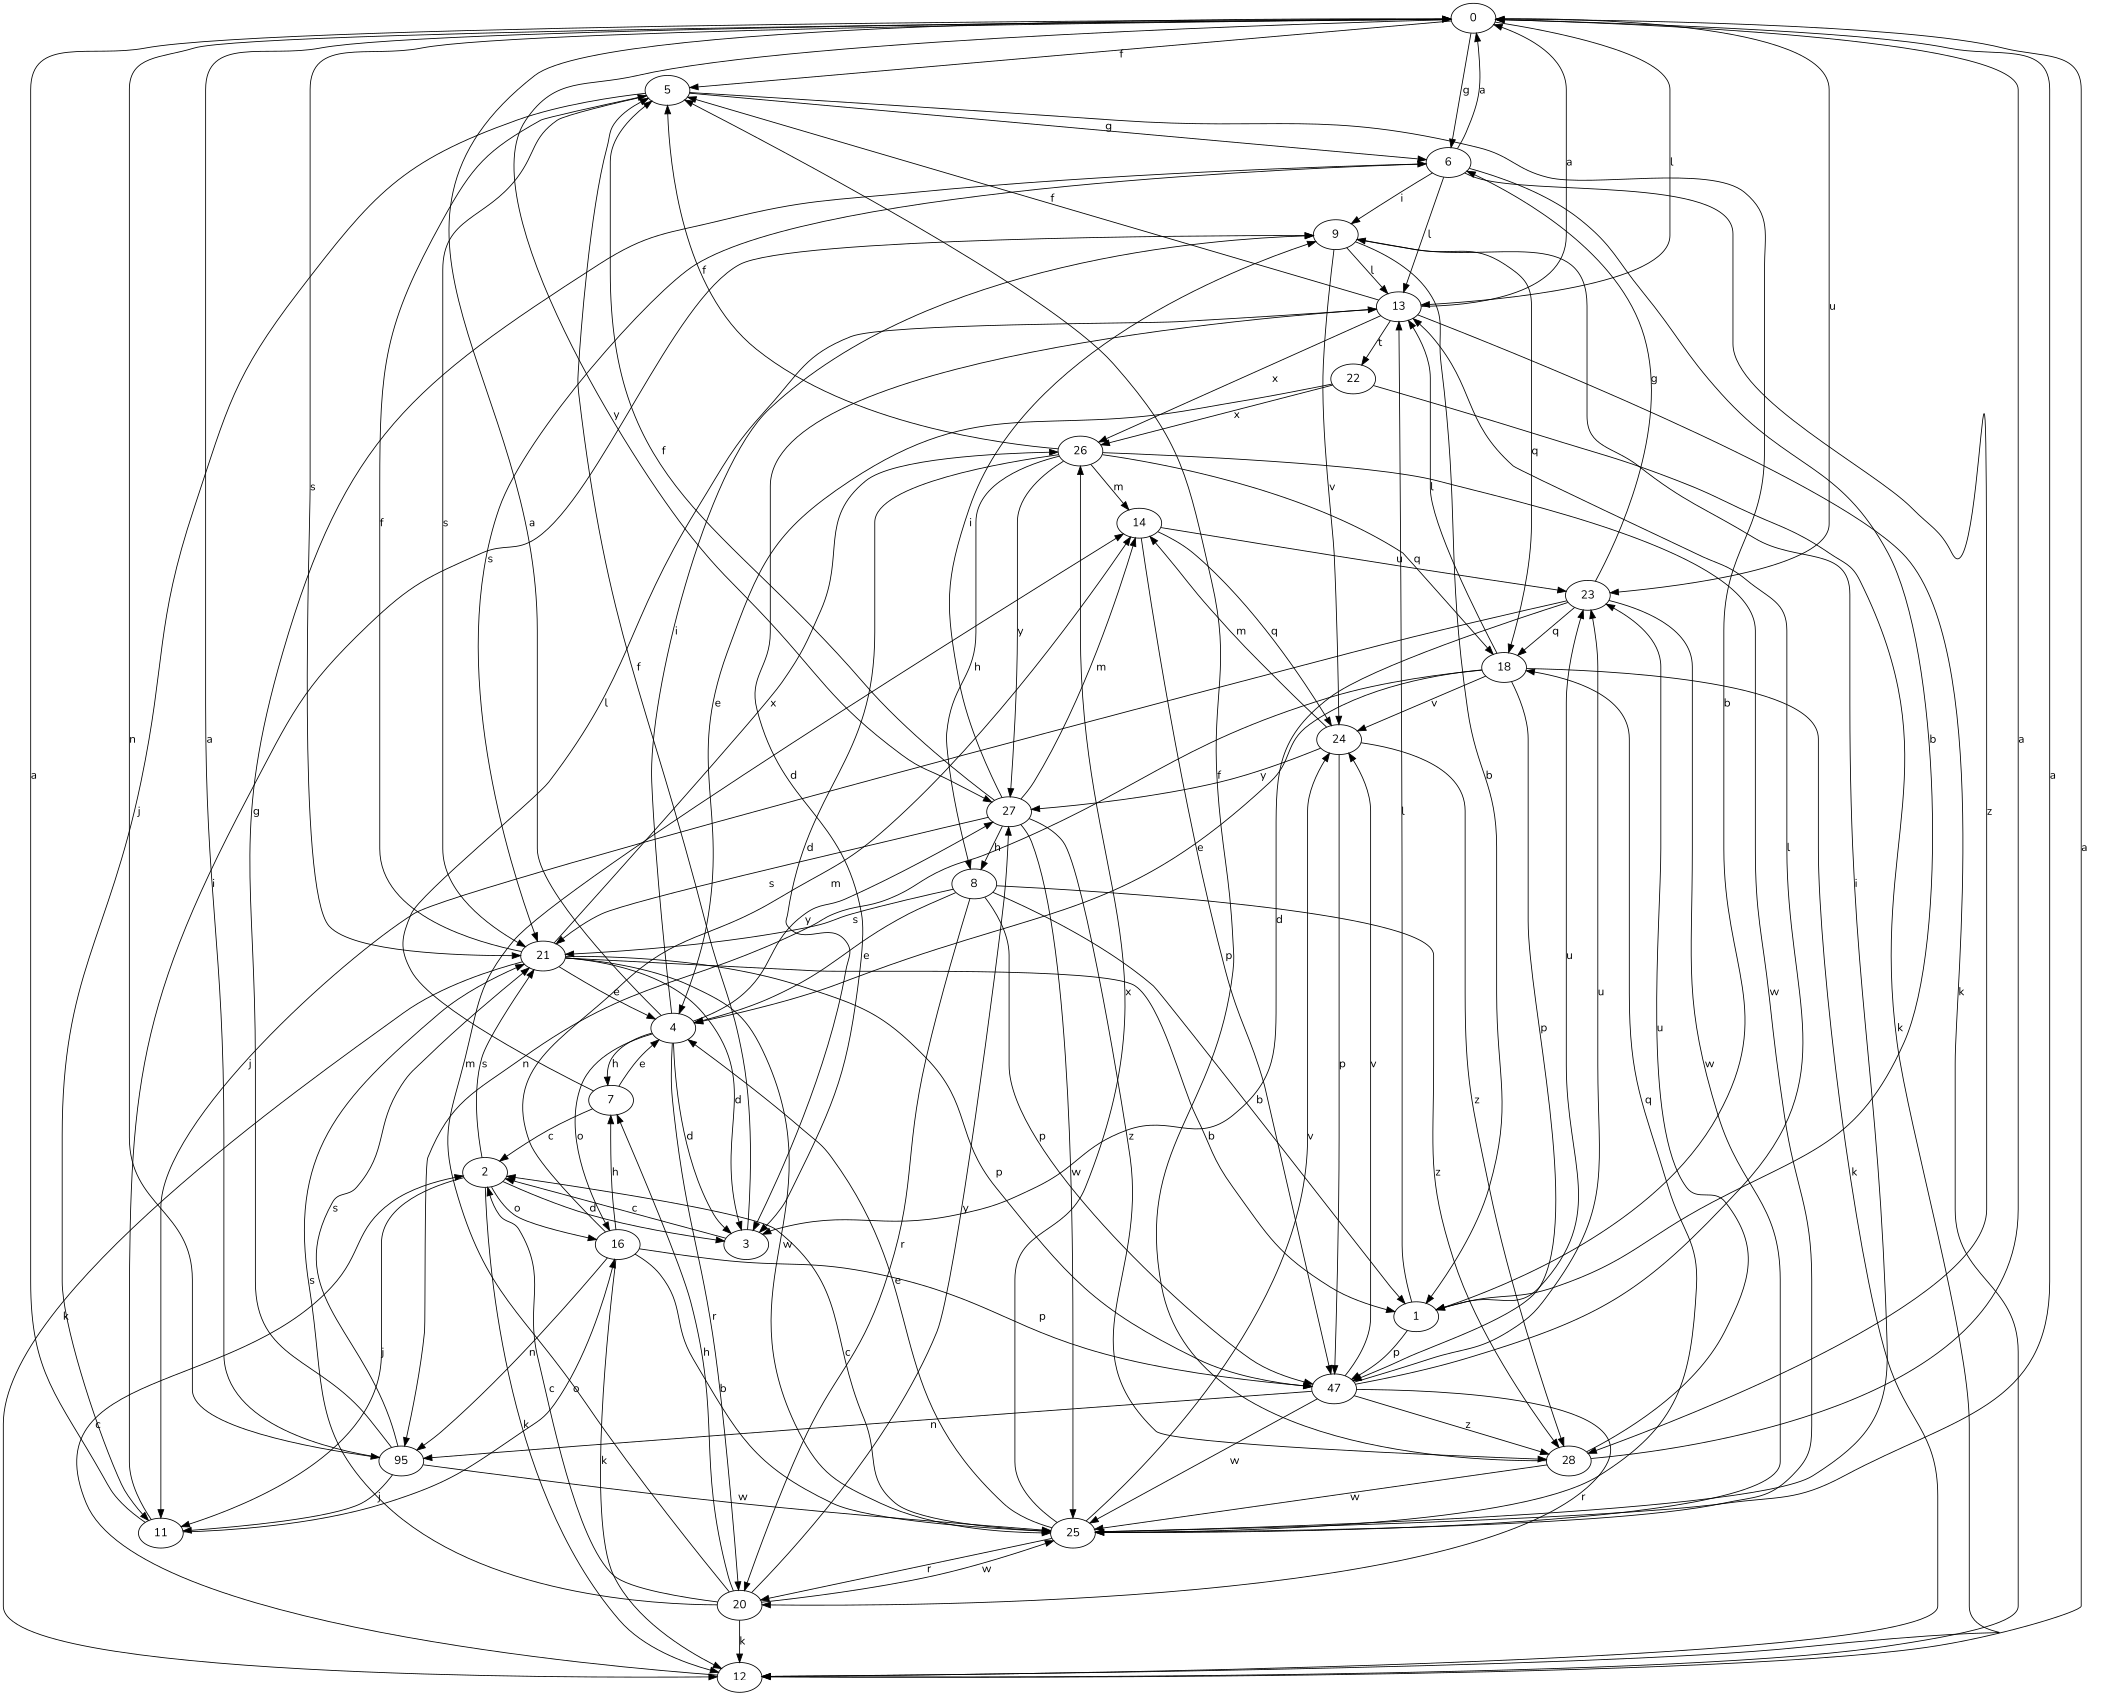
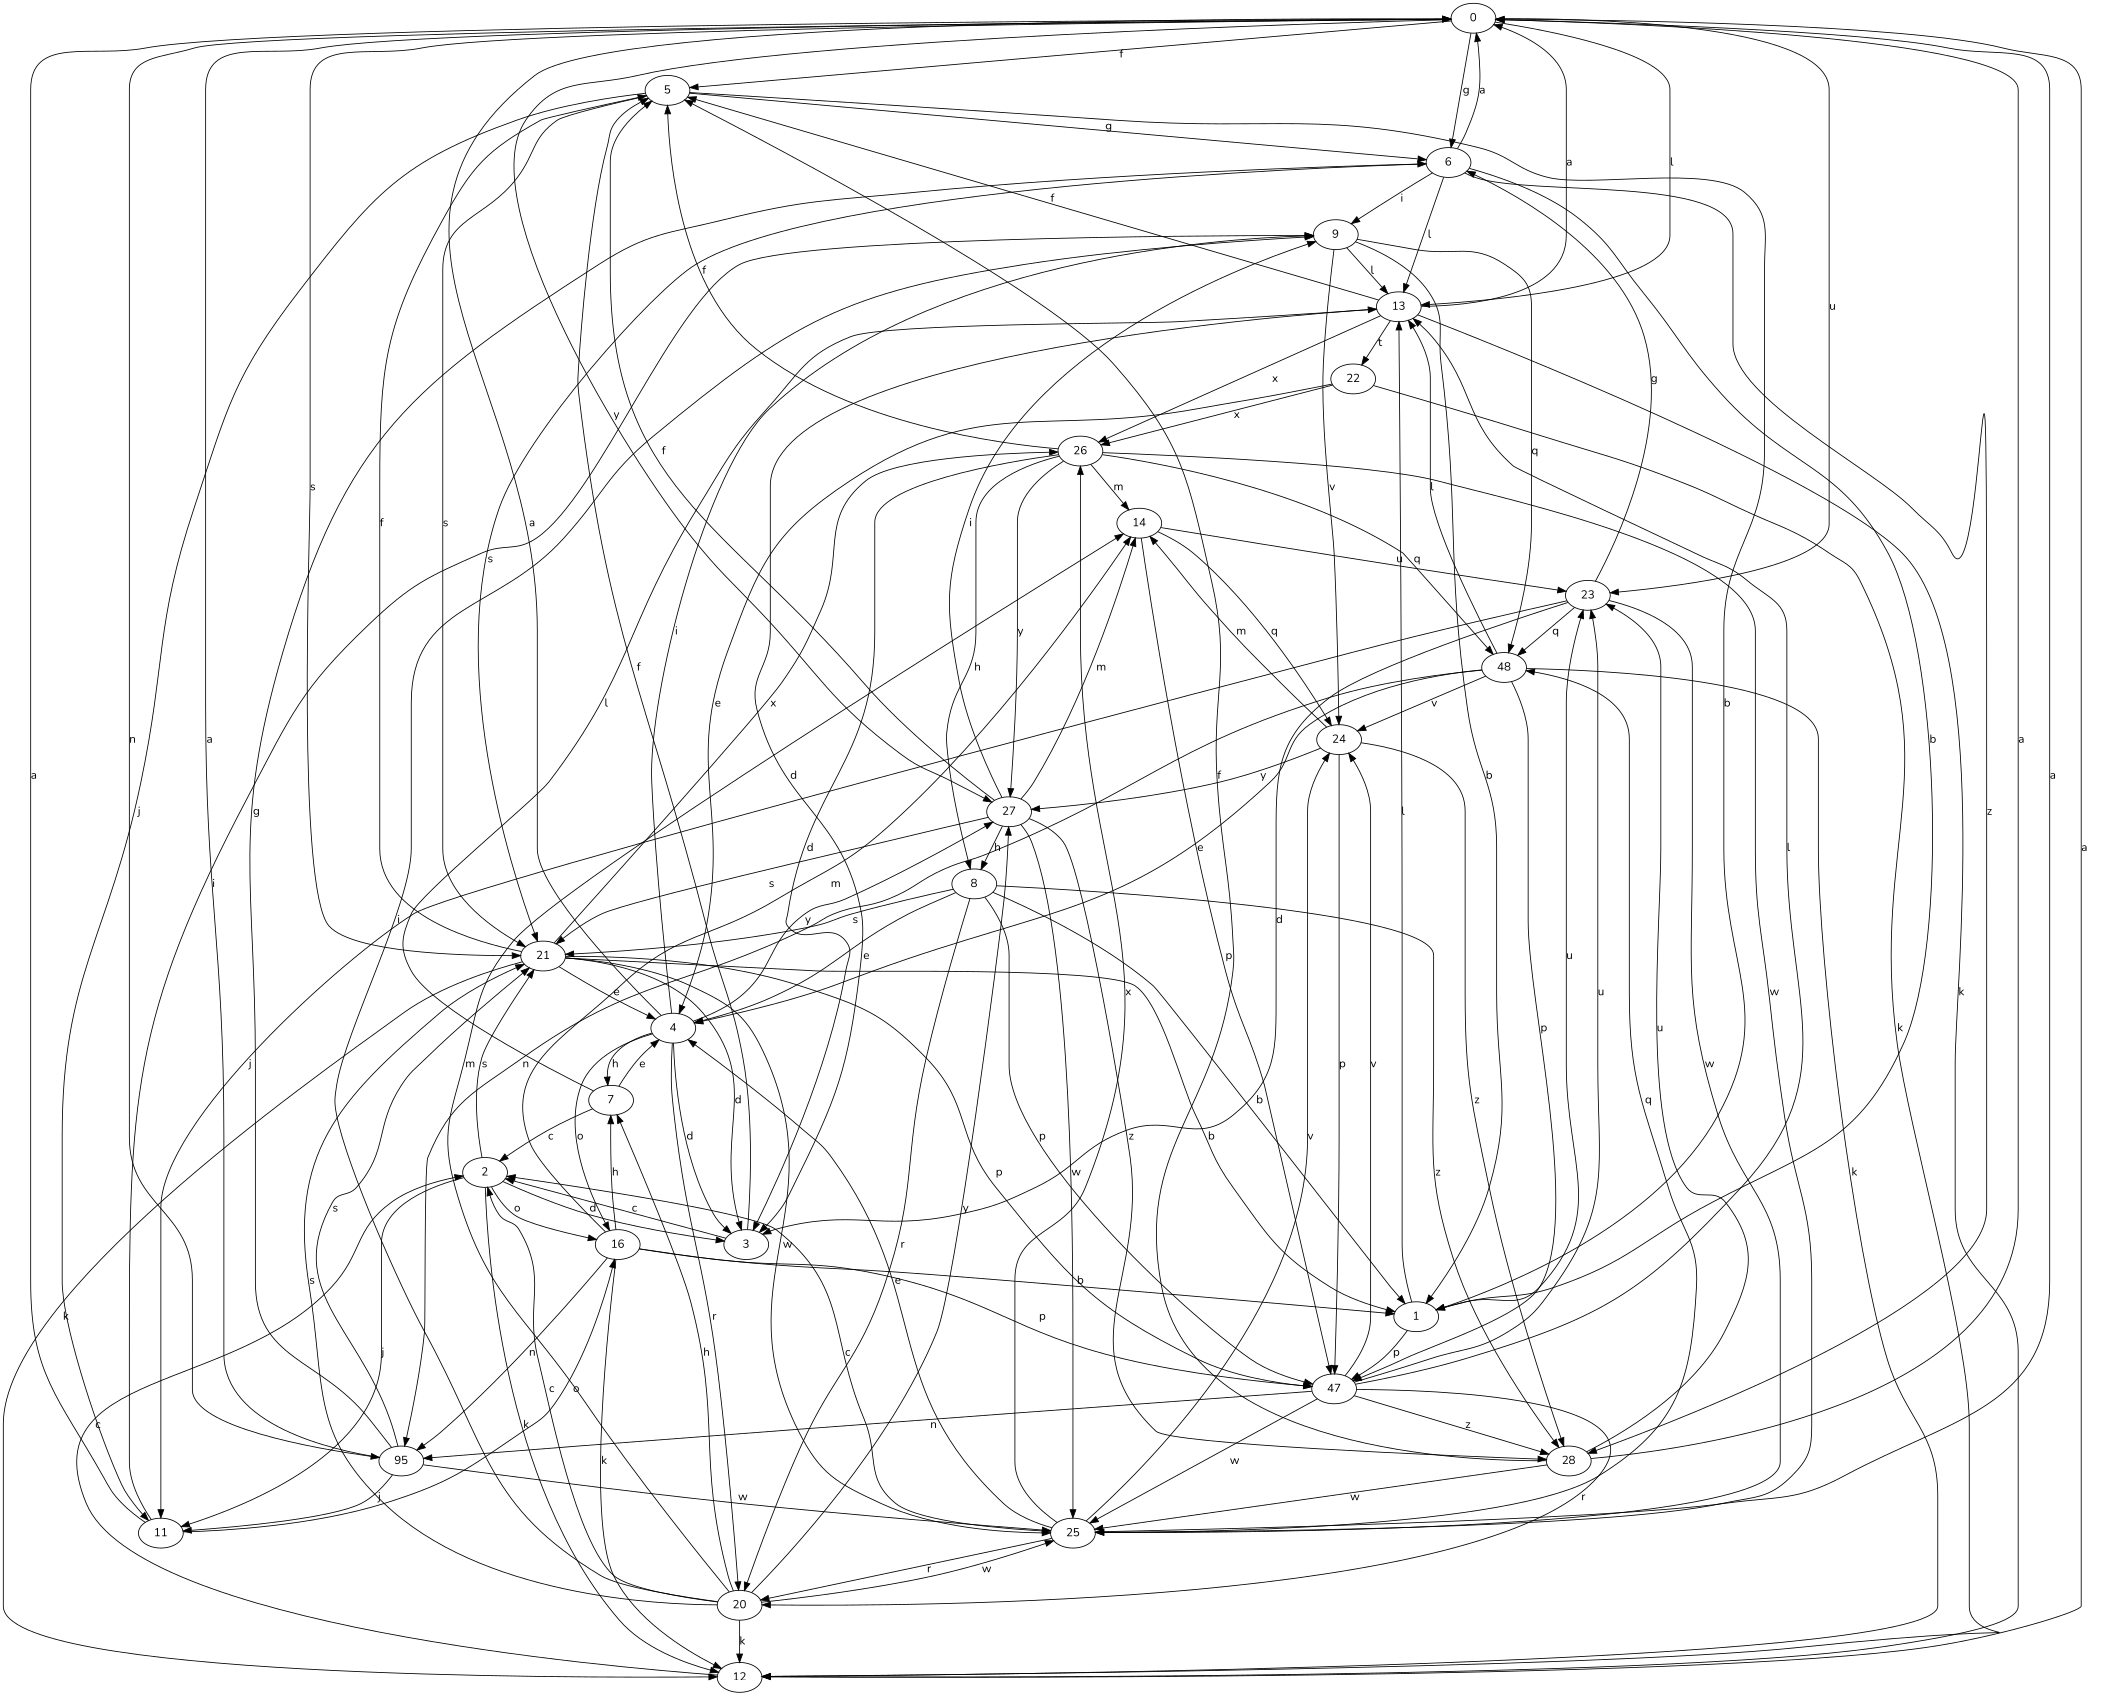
  strict digraph {
    fontname=Nunito
    node [fontname=Nunito]
    edge [fontname=Nunito]
    0
    5
    6
    13
    n5 [label=95]
    21
    23
    27
    1
    11
    28
    9
    3
    12
    22
    26
    25
    n18 [label=47]
    4
-   18
+   18 [label=48]
    8
    14
    20
    24
    2
    16
    7
    0 -> 5 [label=f]
    0 -> 6 [label=g]
    0 -> 13 [label=l]
    0 -> n5 [label=n]
    0 -> 21 [label=s]
    0 -> 23 [label=u]
    0 -> 27 [label=y]
    5 -> 6 [label=g]
    5 -> 21 [label=s]
    5 -> 1 [label=b]
    5 -> 11 [label=j]
    6 -> 0 [label=a]
    6 -> 13 [label=l]
    6 -> 21 [label=s]
    6 -> 1 [label=b]
    6 -> 28 [label=z]
    6 -> 9 [label=i]
    13 -> 0 [label=a]
    13 -> 5 [label=f]
    13 -> 3 [label=d]
    13 -> 12 [label=k]
    13 -> 22 [label=t]
    13 -> 26 [label=x]
    n5 -> 0 [label=a]
    n5 -> 6 [label=g]
    n5 -> 21 [label=s]
    n5 -> 11 [label=j]
    n5 -> 25 [label=w]
    21 -> 5 [label=f]
    21 -> 1 [label=b]
    21 -> 3 [label=d]
    21 -> 12 [label=k]
    21 -> 26 [label=x]
    21 -> 25 [label=w]
    21 -> n18 [label=p]
    21 -> 4 [label=e]
    23 -> 6 [label=g]
    23 -> 11 [label=j]
    23 -> 3 [label=d]
    23 -> 25 [label=w]
    23 -> 18 [label=q]
    27 -> 5 [label=f]
    27 -> 21 [label=s]
    27 -> 28 [label=z]
    27 -> 9 [label=i]
    27 -> 25 [label=w]
    27 -> 8 [label=h]
    27 -> 14 [label=m]
    1 -> 13 [label=l]
    1 -> 23 [label=u]
    1 -> n18 [label=p]
    11 -> 0 [label=a]
    11 -> 9 [label=i]
    11 -> 16 [label=o]
    28 -> 0 [label=a]
    28 -> 5 [label=f]
    28 -> 23 [label=u]
    28 -> 25 [label=w]
    9 -> 13 [label=l]
    9 -> 1 [label=b]
    9 -> 18 [label=q]
    9 -> 24 [label=v]
    3 -> 5 [label=f]
    3 -> 2 [label=c]
    12 -> 0 [label=a]
    12 -> 2 [label=c]
    22 -> 12 [label=k]
    22 -> 26 [label=x]
    22 -> 4 [label=e]
    26 -> 5 [label=f]
    26 -> 27 [label=y]
    26 -> 3 [label=d]
    26 -> 25 [label=w]
    26 -> 18 [label=q]
    26 -> 8 [label=h]
    26 -> 14 [label=m]
    25 -> 0 [label=a]
-   25 -> 9 [label=i]
+   20 -> 9 [label=i]
    25 -> 26 [label=x]
    25 -> 4 [label=e]
    25 -> 18 [label=q]
    25 -> 20 [label=r]
    25 -> 24 [label=v]
    25 -> 2 [label=c]
    n18 -> 13 [label=l]
    n18 -> n5 [label=n]
    n18 -> 23 [label=u]
    n18 -> 28 [label=z]
    n18 -> 25 [label=w]
    n18 -> 20 [label=r]
    n18 -> 24 [label=v]
    4 -> 0 [label=a]
    4 -> 27 [label=y]
    4 -> 9 [label=i]
    4 -> 3 [label=d]
    4 -> 20 [label=r]
    4 -> 16 [label=o]
    4 -> 7 [label=h]
    18 -> 13 [label=l]
    18 -> n5 [label=n]
    18 -> 12 [label=k]
    18 -> n18 [label=p]
    18 -> 4 [label=e]
    18 -> 24 [label=v]
    8 -> 21 [label=s]
    8 -> 1 [label=b]
    8 -> 28 [label=z]
    8 -> n18 [label=p]
    8 -> 4 [label=e]
    8 -> 20 [label=r]
    14 -> 23 [label=u]
    14 -> n18 [label=p]
    14 -> 24 [label=q]
    20 -> 21 [label=s]
    20 -> 27 [label=y]
    20 -> 12 [label=k]
    20 -> 25 [label=w]
    20 -> 14 [label=m]
    20 -> 2 [label=c]
    20 -> 7 [label=h]
    24 -> 27 [label=y]
    24 -> 28 [label=z]
    24 -> n18 [label=p]
    24 -> 14 [label=m]
    2 -> 21 [label=s]
    2 -> 11 [label=j]
    2 -> 3 [label=d]
    2 -> 12 [label=k]
    2 -> 16 [label=o]
    16 -> n5 [label=n]
-   16 -> 25 [label=b]
+   16 -> 1 [label=b]
    16 -> 12 [label=k]
    16 -> n18 [label=p]
    16 -> 14 [label=m]
    16 -> 7 [label=h]
    7 -> 13 [label=l]
    7 -> 4 [label=e]
    7 -> 2 [label=c]
  }
